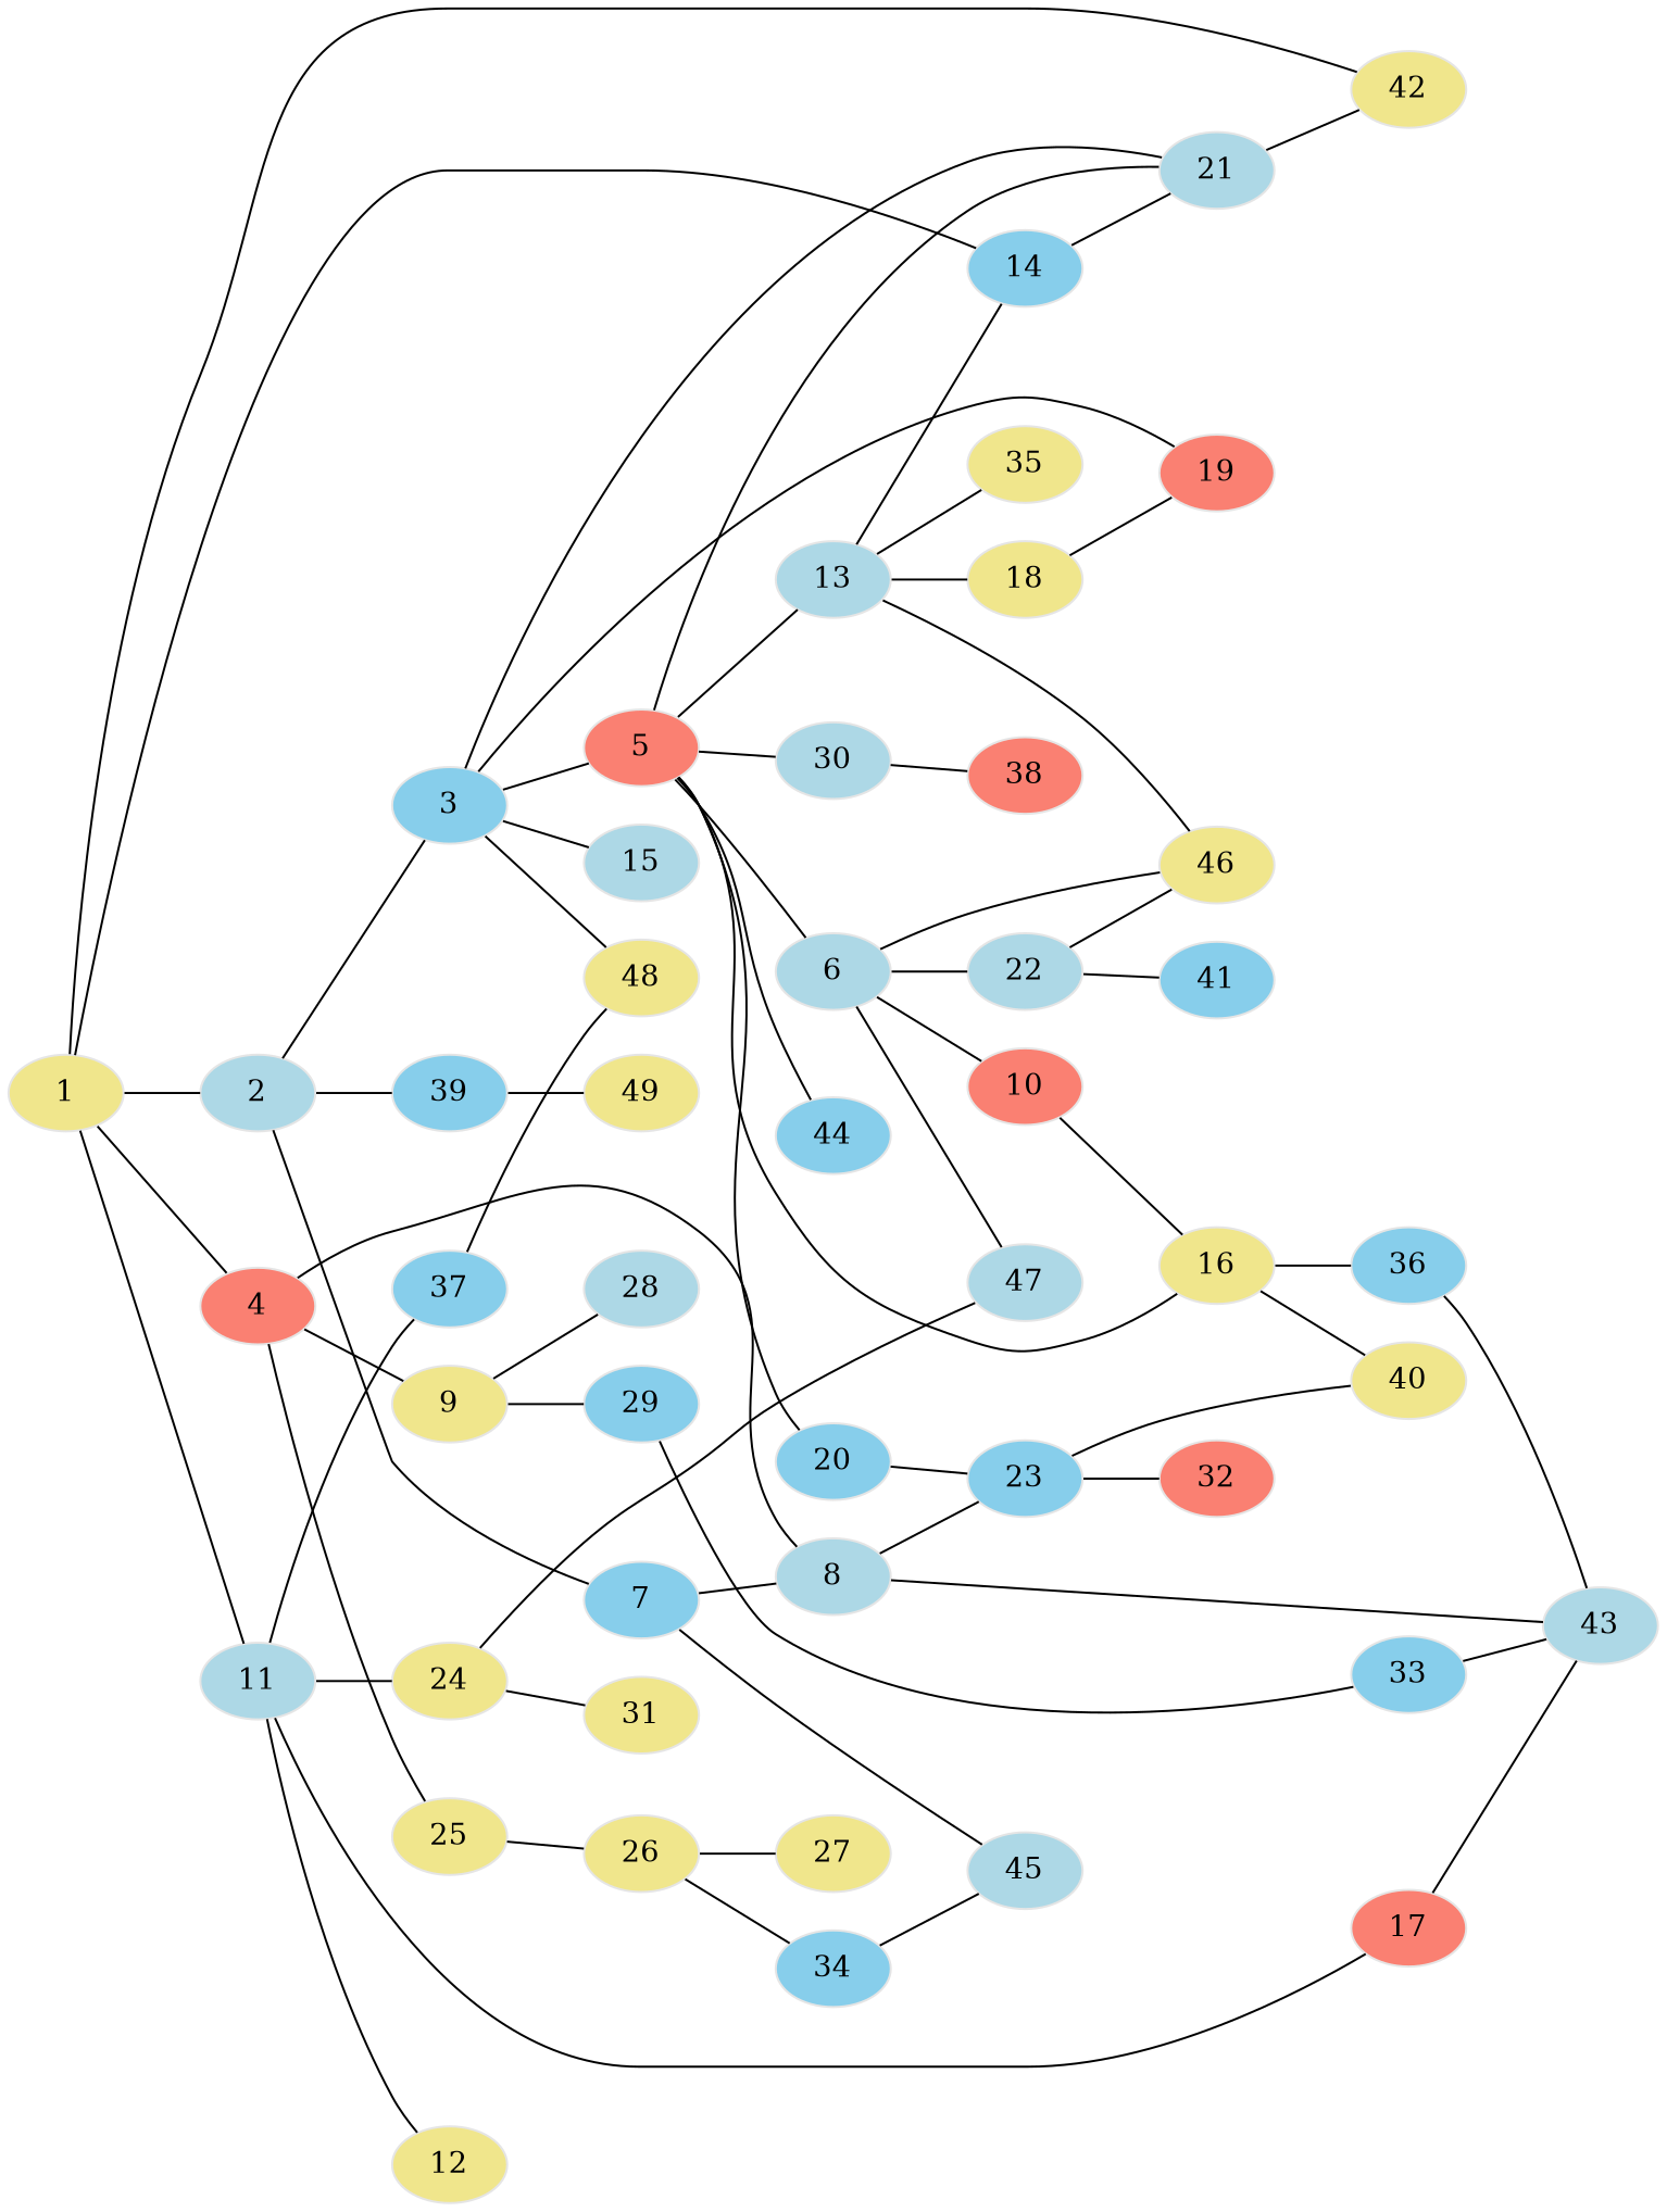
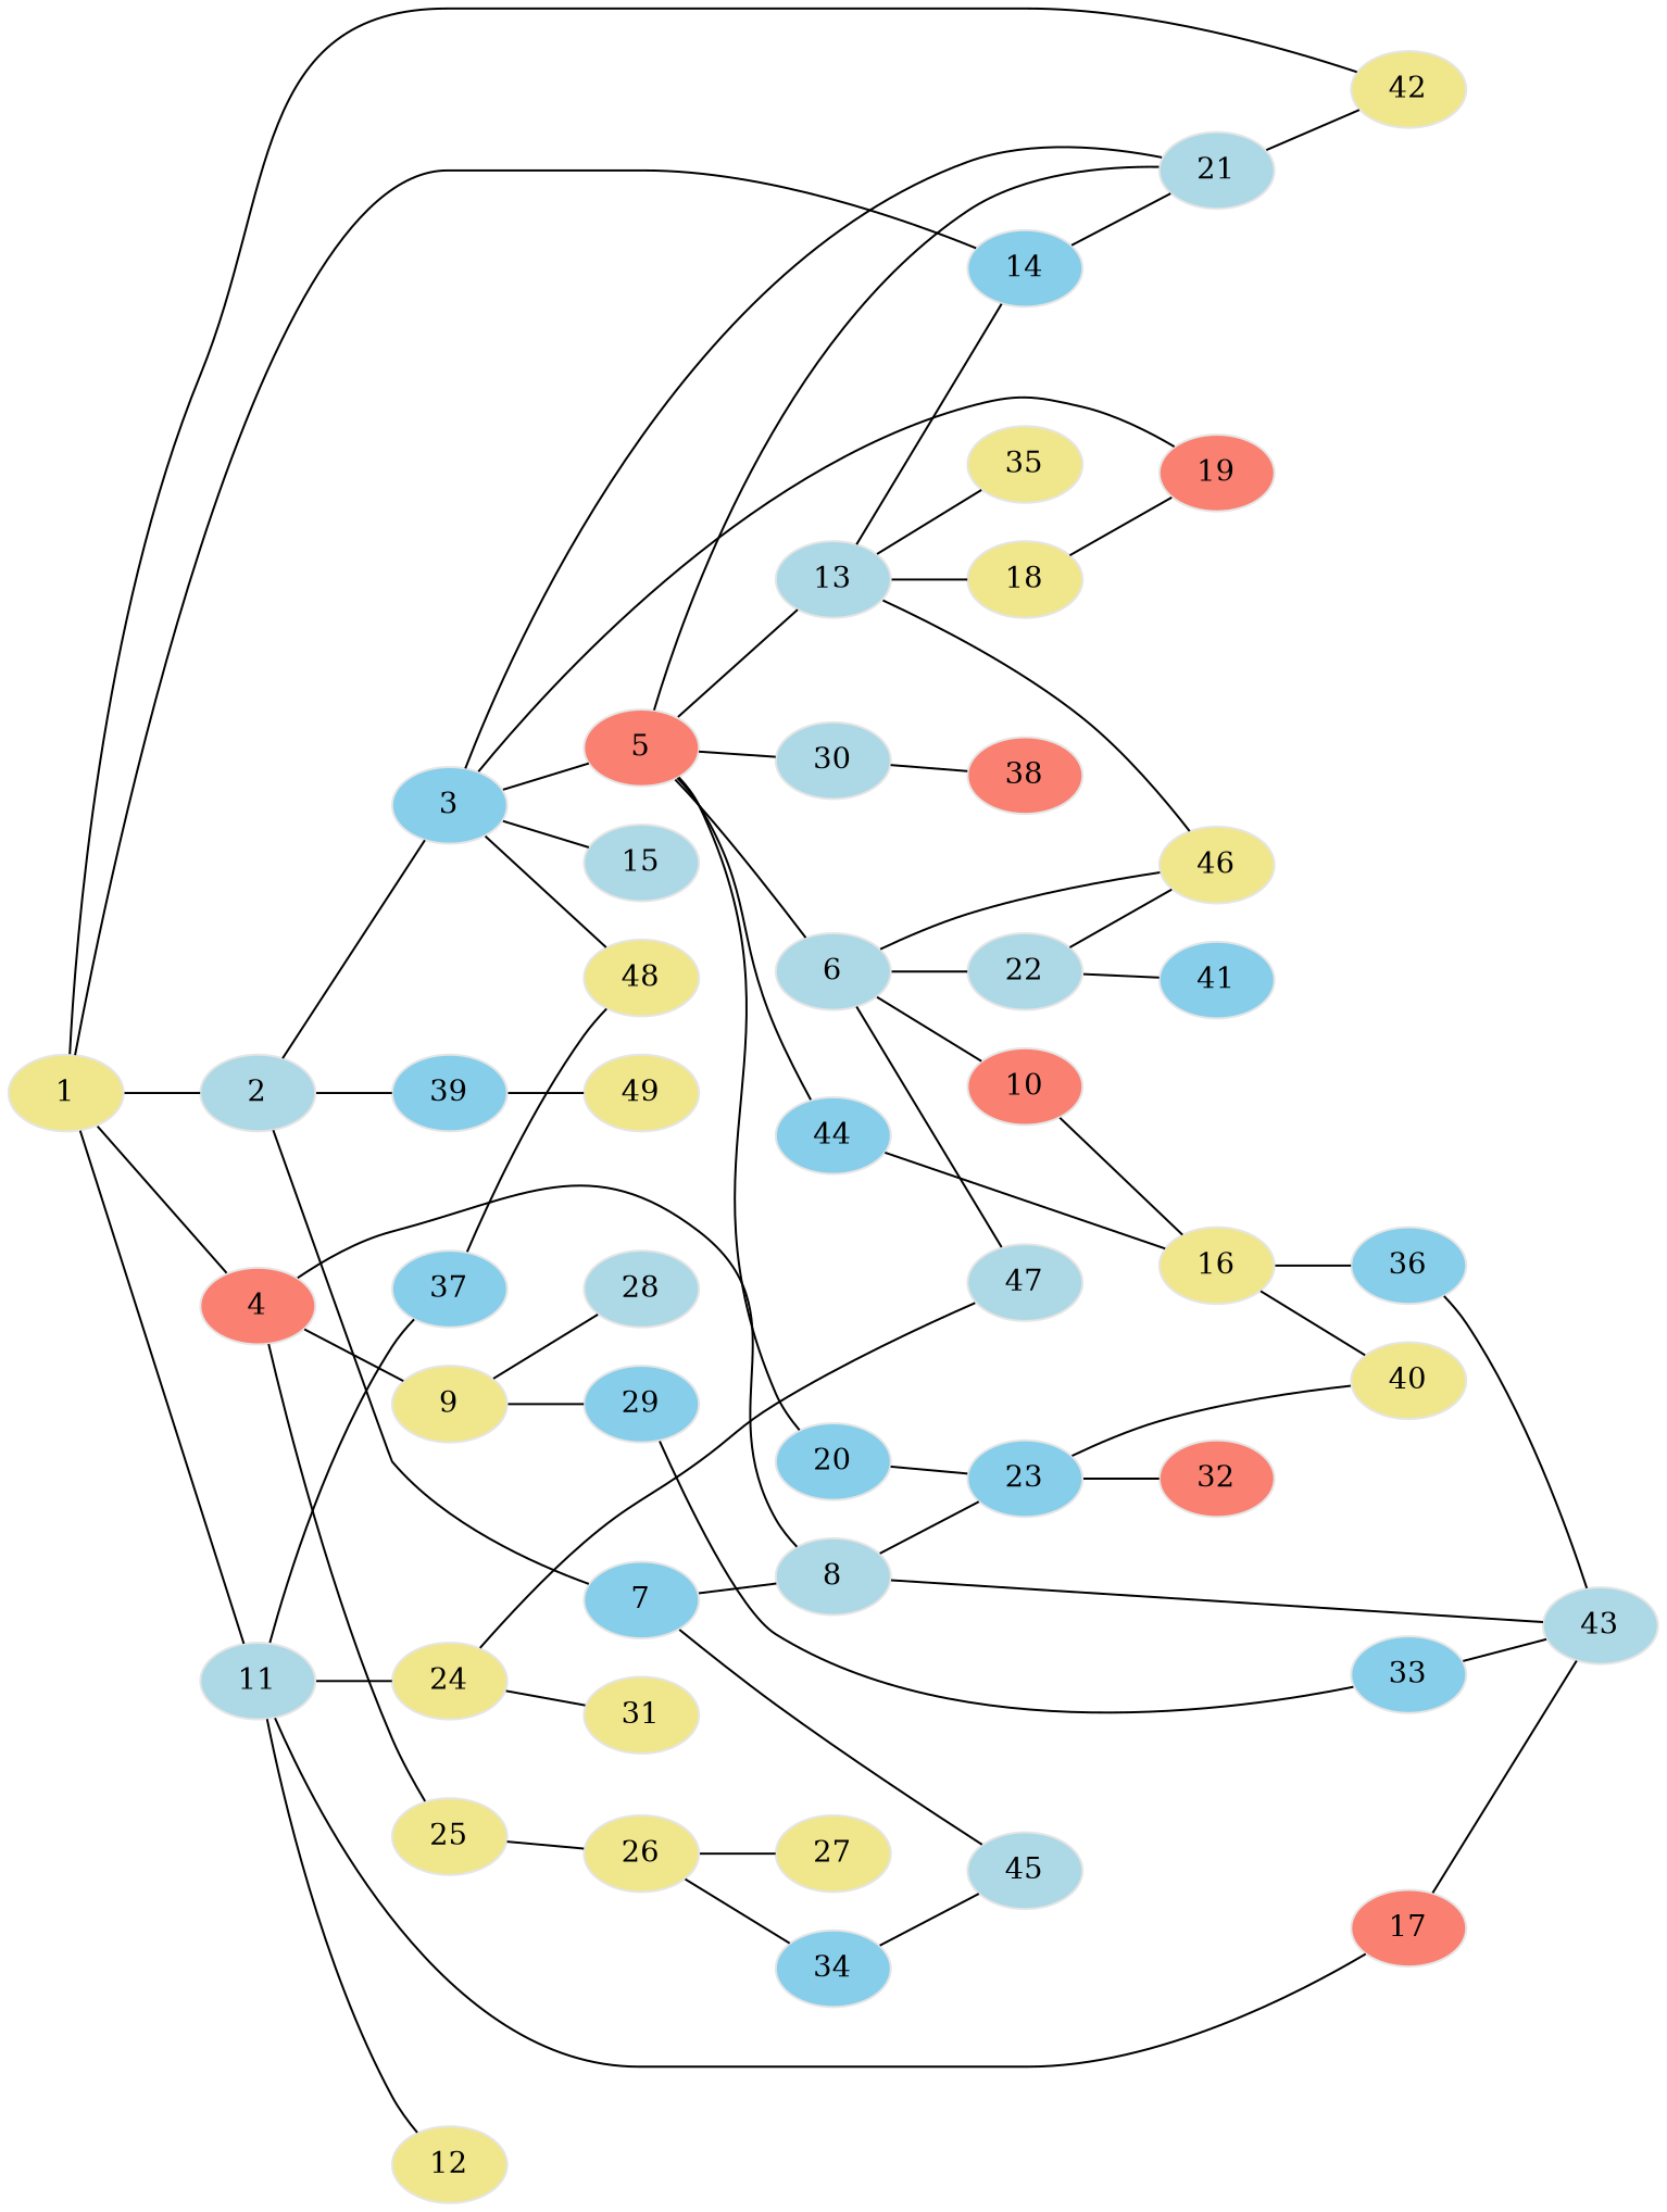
  graph {
    rankdir=LR
    node [color=gray90 fillcolor=khaki style=filled]
    edge [weight=1.0]
    2 [fillcolor=lightblue]
    1
    4 [fillcolor=salmon]
    11 [fillcolor=lightblue]
    14 [fillcolor=skyblue]
    42
    3 [fillcolor=skyblue]
    7 [fillcolor=skyblue]
    39 [fillcolor=skyblue]
    8 [fillcolor=lightblue]
    9
    25
    12
    17 [fillcolor=salmon]
    24
    37 [fillcolor=skyblue]
    21 [fillcolor=lightblue]
    5 [fillcolor=salmon]
    15 [fillcolor=lightblue]
    19 [fillcolor=salmon]
    48
    45 [fillcolor=lightblue]
    49
    20 [fillcolor=skyblue]
    6 [fillcolor=lightblue]
    13 [fillcolor=lightblue]
    16
    30 [fillcolor=lightblue]
    44 [fillcolor=skyblue]
    23 [fillcolor=skyblue]
    43 [fillcolor=lightblue]
    28 [fillcolor=lightblue]
    29 [fillcolor=skyblue]
    26
    10 [fillcolor=salmon]
    22 [fillcolor=lightblue]
    46
    47 [fillcolor=lightblue]
    18
    35
    36 [fillcolor=skyblue]
    40
    38 [fillcolor=salmon]
    41 [fillcolor=skyblue]
    32 [fillcolor=salmon]
    33 [fillcolor=skyblue]
    31
    27
    34 [fillcolor=skyblue]
    2 -- 3
    2 -- 7
    2 -- 39
    1 -- 2
    1 -- 4
    1 -- 11
    1 -- 14
    1 -- 42
    4 -- 8
    4 -- 9
    4 -- 25
    11 -- 12
    11 -- 17
    11 -- 24
    11 -- 37
    14 -- 21 [weight=2.0]
    3 -- 21
    3 -- 5
    3 -- 15
    3 -- 19
    3 -- 48
    7 -- 8
    7 -- 45
    39 -- 49
    8 -- 23
    8 -- 43
    9 -- 28
    9 -- 29
    25 -- 26
    17 -- 43
    24 -- 47
    24 -- 31
    37 -- 48
    21 -- 42
    5 -- 21
    5 -- 20
    5 -- 6
    5 -- 13
-   5 -- 16
+   44 -- 16
    5 -- 30
    5 -- 44
    20 -- 23
    6 -- 10
    6 -- 22
    6 -- 46
    6 -- 47
    13 -- 14
    13 -- 46
    13 -- 18
    13 -- 35
    16 -- 36
    16 -- 40
    30 -- 38
    23 -- 40
    23 -- 32 [weight=2.0]
    29 -- 33
    26 -- 27
    26 -- 34
    10 -- 16
    22 -- 46
    22 -- 41
    18 -- 19
    36 -- 43
    33 -- 43
    34 -- 45
  }
